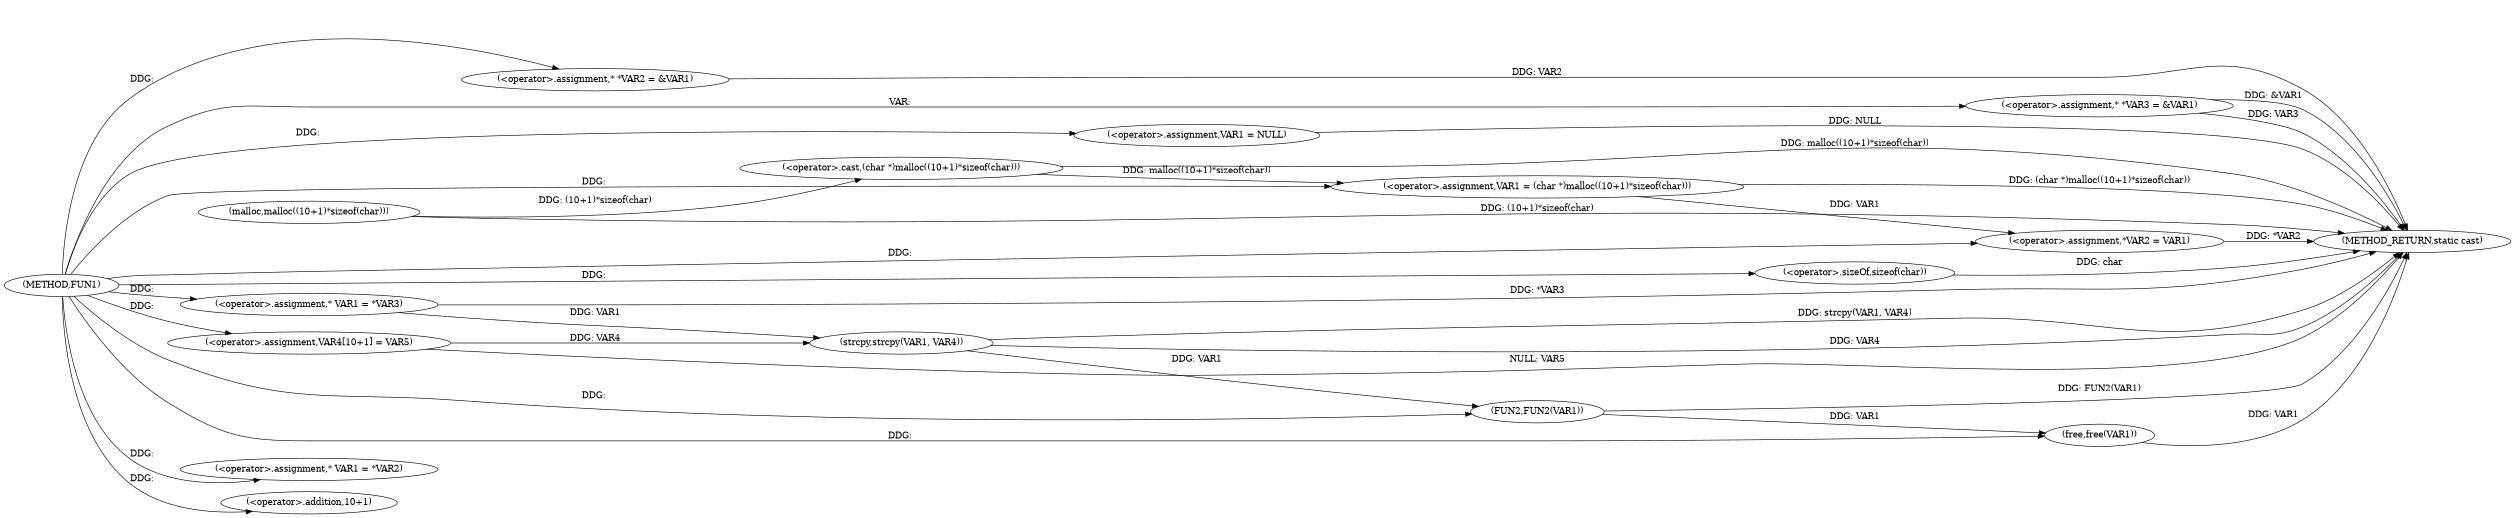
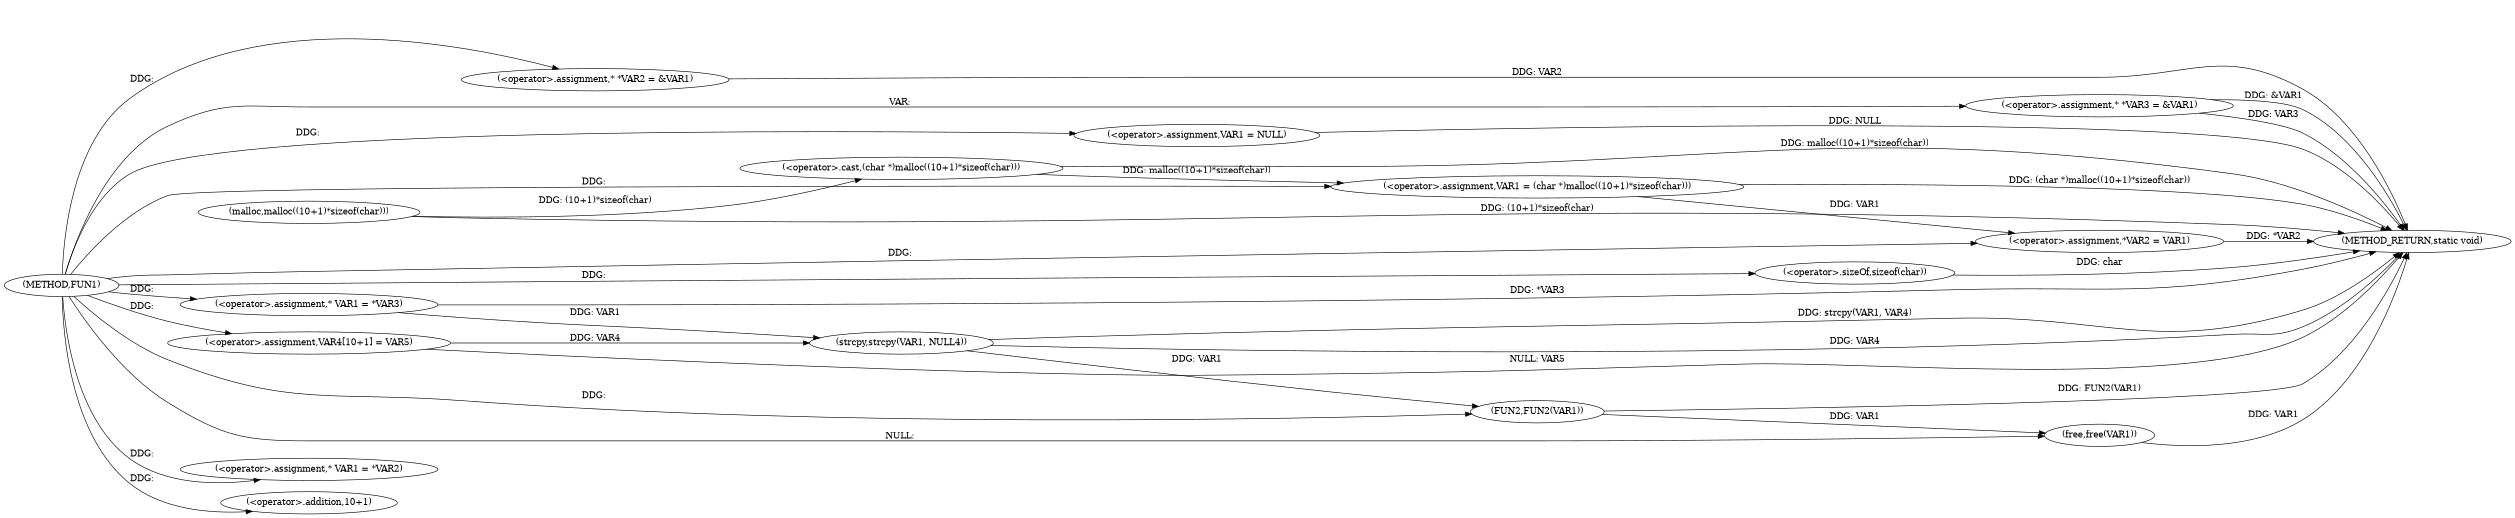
  digraph {
    rankdir=LR
    n1 [label="(METHOD,FUN1)"]
    n2 [label="(<operator>.assignment,* *VAR2 = &VAR1)"]
    n3 [label="(<operator>.assignment,* *VAR3 = &VAR1)"]
    n4 [label="(<operator>.assignment,VAR1 = NULL)"]
    n5 [label="(<operator>.assignment,* VAR1 = *VAR2)"]
    n6 [label="(<operator>.assignment,VAR1 = (char *)malloc((10+1)*sizeof(char)))"]
    n7 [label="(<operator>.addition,10+1)"]
    n8 [label="(<operator>.sizeOf,sizeof(char))"]
    n9 [label="(<operator>.assignment,*VAR2 = VAR1)"]
    n10 [label="(<operator>.assignment,* VAR1 = *VAR3)"]
    n11 [label="(<operator>.assignment,VAR4[10+1] = VAR5)"]
    n12 [label="(FUN2,FUN2(VAR1))"]
    n13 [label="(free,free(VAR1))"]
-   n14 [label="(METHOD_RETURN,static cast)"]
-   n15 [label="(strcpy,strcpy(VAR1, VAR4))"]
+   n14 [label="(METHOD_RETURN,static void)"]
+   n15 [label="(strcpy,strcpy(VAR1, NULL4))"]
    n16 [label="(<operator>.cast,(char *)malloc((10+1)*sizeof(char)))"]
    n17 [label="(malloc,malloc((10+1)*sizeof(char)))"]
    n1 -> n2 [label="DDG: "]
    n1 -> n3 [label="VAR: "]
    n1 -> n4 [label="DDG: "]
    n1 -> n5 [label="DDG: "]
    n1 -> n6 [label="DDG: "]
    n1 -> n7 [label="DDG: "]
    n1 -> n8 [label="DDG: "]
    n1 -> n9 [label="DDG: "]
    n1 -> n10 [label="DDG: "]
    n1 -> n11 [label="DDG: "]
    n1 -> n12 [label="DDG: "]
-   n1 -> n13 [label="DDG: "]
+   n1 -> n13 [label="NULL: "]
    n2 -> n14 [label="DDG: VAR2"]
    n3 -> n14 [label="DDG: VAR3"]
    n3 -> n14 [label="DDG: &VAR1"]
    n4 -> n14 [label="DDG: NULL"]
    n6 -> n9 [label="DDG: VAR1"]
    n6 -> n14 [label="DDG: (char *)malloc((10+1)*sizeof(char))"]
    n8 -> n14 [label="DDG: char"]
    n9 -> n14 [label="DDG: *VAR2"]
    n10 -> n14 [label="DDG: *VAR3"]
    n10 -> n15 [label="DDG: VAR1"]
    n11 -> n14 [label="NULL: VAR5"]
    n11 -> n15 [label="DDG: VAR4"]
    n12 -> n13 [label="DDG: VAR1"]
    n12 -> n14 [label="DDG: FUN2(VAR1)"]
    n13 -> n14 [label="DDG: VAR1"]
    n15 -> n12 [label="DDG: VAR1"]
    n15 -> n14 [label="DDG: strcpy(VAR1, VAR4)"]
    n15 -> n14 [label="DDG: VAR4"]
    n16 -> n6 [label="DDG: malloc((10+1)*sizeof(char))"]
    n16 -> n14 [label="DDG: malloc((10+1)*sizeof(char))"]
    n17 -> n14 [label="DDG: (10+1)*sizeof(char)"]
    n17 -> n16 [label="DDG: (10+1)*sizeof(char)"]
  }
